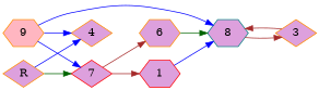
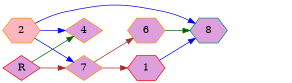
  digraph {
    rankdir=LR
    node [color=darkorange fillcolor=plum shape=hexagon style=filled]
    edge [color=blue]
    1 [color=red]
    8 [color=teal]
-   3 [shape=diamond]
-   2 [fillcolor=lightpink label=9]
+   2 [fillcolor=lightpink]
    4 [shape=diamond]
-   7 [color=red shape=diamond]
+   7 [shape=diamond]
    6
-   R [shape=diamond]
+   R [color=red shape=diamond]
    1 -> 8
-   8 -> 3 [color=brown]
-   3 -> 8 [color=brown]
    2 -> 8
    2 -> 4
    2 -> 7
    7 -> 1 [color=brown]
    7 -> 6 [color=brown]
    6 -> 8 [color=darkgreen]
-   R -> 4
-   R -> 7 [color=darkgreen]
+   R -> 4 [color=darkgreen]
+   R -> 7 [color=brown]
  }
